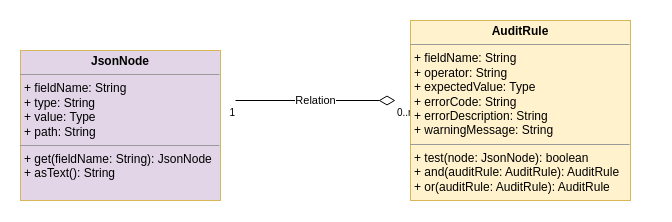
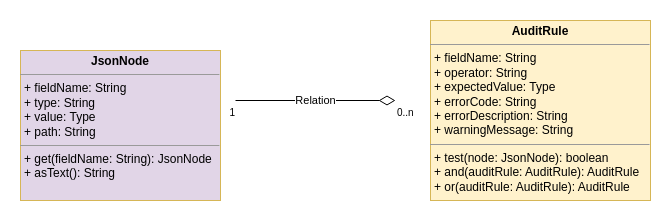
  <mxCell id="0" />
  <mxCell id="1" parent="0" />
  <mxCell id="2" value="&lt;p style=&quot;margin: 0px ; margin-top: 4px ; text-align: center&quot;&gt;&lt;b&gt;JsonNode&lt;/b&gt;&lt;/p&gt;&lt;hr size=&quot;1&quot;&gt;&lt;p style=&quot;margin: 0px ; margin-left: 4px&quot;&gt;+ fieldName: String&lt;/p&gt;&lt;p style=&quot;margin: 0px ; margin-left: 4px&quot;&gt;+ type: String&lt;/p&gt;&lt;p style=&quot;margin: 0px ; margin-left: 4px&quot;&gt;+ value: Type&lt;/p&gt;&lt;p style=&quot;margin: 0px ; margin-left: 4px&quot;&gt;+ path: String&lt;/p&gt;&lt;hr size=&quot;1&quot;&gt;&lt;p style=&quot;margin: 0px ; margin-left: 4px&quot;&gt;+ get(fieldName: String): JsonNode&lt;/p&gt;&lt;p style=&quot;margin: 0px ; margin-left: 4px&quot;&gt;+ asText(): String&lt;/p&gt;" style="verticalAlign=top;align=left;overflow=fill;fontSize=12;fontFamily=Helvetica;html=1;fillColor=#e1d5e7;strokeColor=#d6b656;" vertex="1" parent="1"><mxGeometry x="20" y="50" width="200" height="150" as="geometry" /></mxCell>
  <mxCell id="3" value="Relation" style="endArrow=none;html=1;endSize=12;startArrow=diamondThin;startSize=14;startFill=0;edgeStyle=orthogonalEdgeStyle;endFill=0;" edge="1" parent="1"><mxGeometry relative="1" as="geometry"><mxPoint x="395" y="100" as="sourcePoint" /><mxPoint x="235" y="100" as="targetPoint" /></mxGeometry></mxCell>
  <mxCell id="4" value="0..n" style="resizable=0;html=1;align=left;verticalAlign=top;labelBackgroundColor=#ffffff;fontSize=10;" connectable="0" vertex="1" parent="3"><mxGeometry x="-1" relative="1" as="geometry" /></mxCell>
  <mxCell id="5" value="1" style="resizable=0;html=1;align=right;verticalAlign=top;labelBackgroundColor=#ffffff;fontSize=10;" connectable="0" vertex="1" parent="3"><mxGeometry x="1" relative="1" as="geometry" /></mxCell>
- <mxCell id="6" value="&lt;p style=&quot;margin: 0px ; margin-top: 4px ; text-align: center&quot;&gt;&lt;b&gt;AuditRule&lt;/b&gt;&lt;/p&gt;&lt;hr size=&quot;1&quot;&gt;&lt;p style=&quot;margin: 0px ; margin-left: 4px&quot;&gt;+ fieldName: String&lt;/p&gt;&lt;p style=&quot;margin: 0px ; margin-left: 4px&quot;&gt;+ operator: String&lt;/p&gt;&lt;p style=&quot;margin: 0px ; margin-left: 4px&quot;&gt;+ expectedValue: Type&lt;/p&gt;&lt;p style=&quot;margin: 0px ; margin-left: 4px&quot;&gt;+ errorCode: String&lt;/p&gt;&lt;p style=&quot;margin: 0px ; margin-left: 4px&quot;&gt;+ errorDescription: String&lt;/p&gt;&lt;p style=&quot;margin: 0px ; margin-left: 4px&quot;&gt;+ warningMessage: String&lt;/p&gt;&lt;hr size=&quot;1&quot;&gt;&lt;p style=&quot;margin: 0px ; margin-left: 4px&quot;&gt;+ test(node: JsonNode): boolean&lt;/p&gt;&lt;p style=&quot;margin: 0px ; margin-left: 4px&quot;&gt;+ and(auditRule: AuditRule): AuditRule&lt;/p&gt;&lt;p style=&quot;margin: 0px ; margin-left: 4px&quot;&gt;+ or(auditRule: AuditRule): AuditRule&lt;br&gt;&lt;/p&gt;" style="verticalAlign=top;align=left;overflow=fill;fontSize=12;fontFamily=Helvetica;html=1;fillColor=#fff2cc;strokeColor=#d6b656;" vertex="1" parent="1"><mxGeometry x="410" y="20" width="220" height="180" as="geometry" /></mxCell>
+ <mxCell id="6" value="&lt;p style=&quot;margin: 0px ; margin-top: 4px ; text-align: center&quot;&gt;&lt;b&gt;AuditRule&lt;/b&gt;&lt;/p&gt;&lt;hr size=&quot;1&quot;&gt;&lt;p style=&quot;margin: 0px ; margin-left: 4px&quot;&gt;+ fieldName: String&lt;/p&gt;&lt;p style=&quot;margin: 0px ; margin-left: 4px&quot;&gt;+ operator: String&lt;/p&gt;&lt;p style=&quot;margin: 0px ; margin-left: 4px&quot;&gt;+ expectedValue: Type&lt;/p&gt;&lt;p style=&quot;margin: 0px ; margin-left: 4px&quot;&gt;+ errorCode: String&lt;/p&gt;&lt;p style=&quot;margin: 0px ; margin-left: 4px&quot;&gt;+ errorDescription: String&lt;/p&gt;&lt;p style=&quot;margin: 0px ; margin-left: 4px&quot;&gt;+ warningMessage: String&lt;/p&gt;&lt;hr size=&quot;1&quot;&gt;&lt;p style=&quot;margin: 0px ; margin-left: 4px&quot;&gt;+ test(node: JsonNode): boolean&lt;/p&gt;&lt;p style=&quot;margin: 0px ; margin-left: 4px&quot;&gt;+ and(auditRule: AuditRule): AuditRule&lt;/p&gt;&lt;p style=&quot;margin: 0px ; margin-left: 4px&quot;&gt;+ or(auditRule: AuditRule): AuditRule&lt;br&gt;&lt;/p&gt;" style="verticalAlign=top;align=left;overflow=fill;fontSize=12;fontFamily=Helvetica;html=1;fillColor=#fff2cc;strokeColor=#d6b656;" vertex="1" parent="1"><mxGeometry x="430" y="20" width="220" height="180" as="geometry" /></mxCell>
